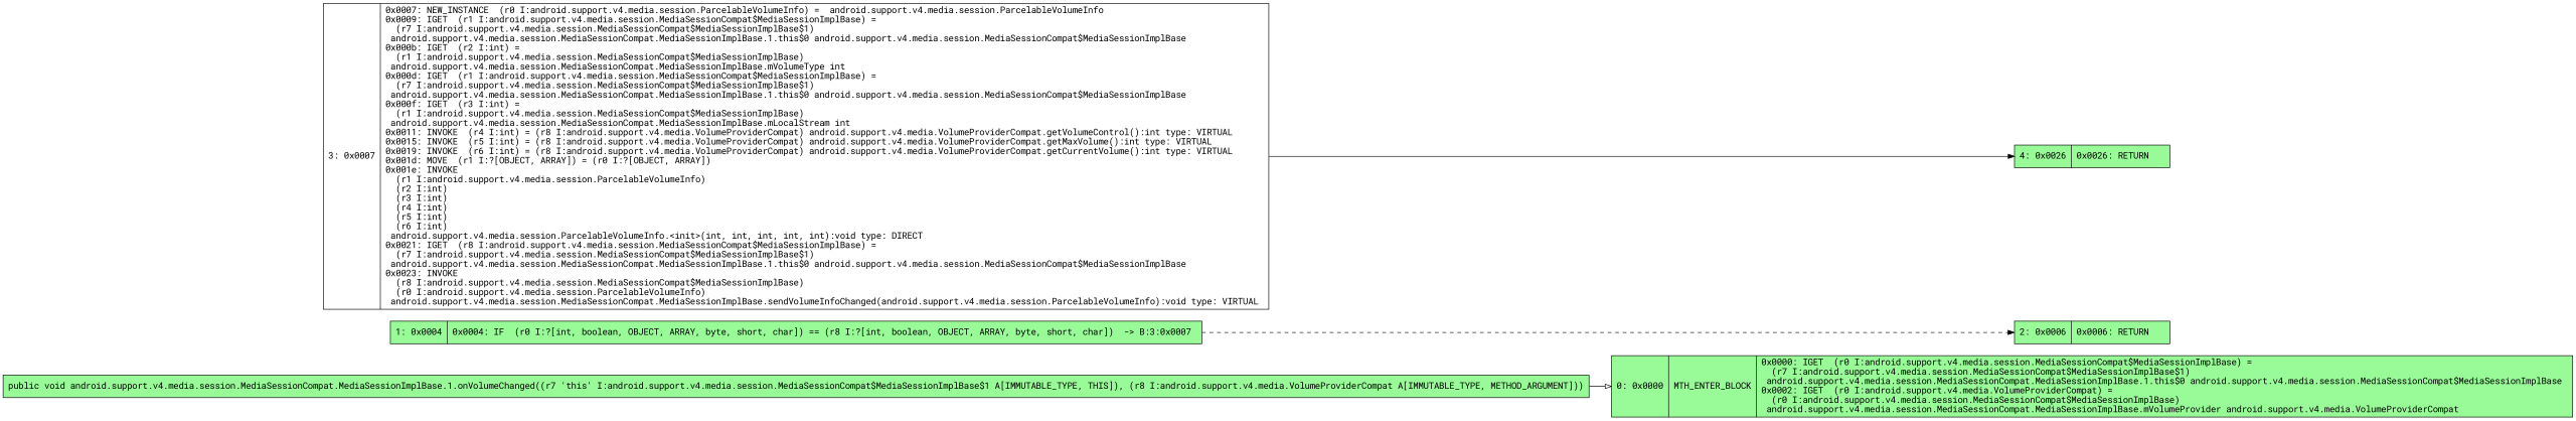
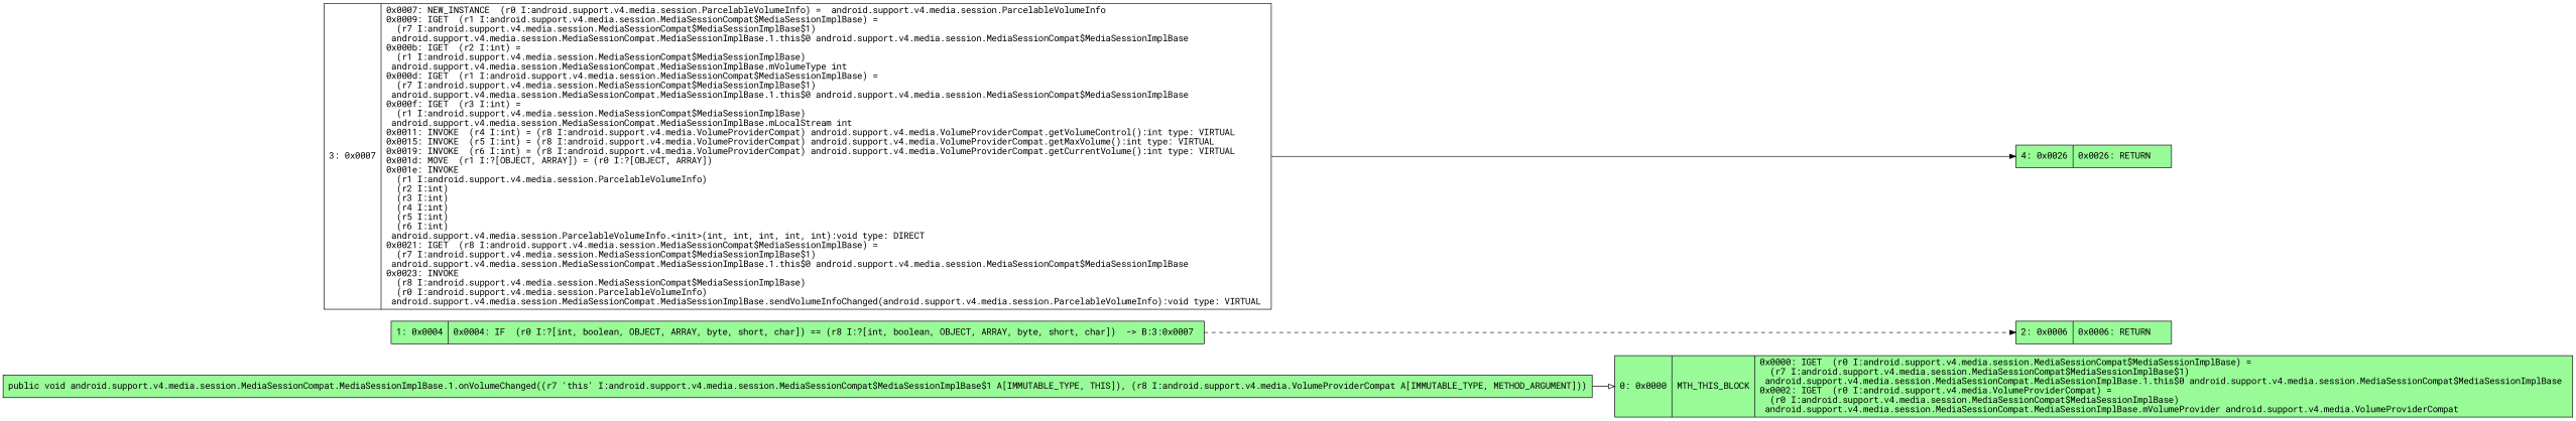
  digraph {
    fontname="Roboto Mono"
    rankdir=LR
    node [fillcolor=palegreen fontname="Roboto Mono" shape=record style=filled]
    edge [arrowhead=normal fontname="Roboto Mono"]
-   n1 [label="{0\:\ 0x0000|MTH_ENTER_BLOCK\l|0x0000: IGET  (r0 I:android.support.v4.media.session.MediaSessionCompat$MediaSessionImplBase) = \l  (r7 I:android.support.v4.media.session.MediaSessionCompat$MediaSessionImplBase$1)\l android.support.v4.media.session.MediaSessionCompat.MediaSessionImplBase.1.this$0 android.support.v4.media.session.MediaSessionCompat$MediaSessionImplBase \l0x0002: IGET  (r0 I:android.support.v4.media.VolumeProviderCompat) = \l  (r0 I:android.support.v4.media.session.MediaSessionCompat$MediaSessionImplBase)\l android.support.v4.media.session.MediaSessionCompat.MediaSessionImplBase.mVolumeProvider android.support.v4.media.VolumeProviderCompat \l}"]
+   n1 [label="{0\:\ 0x0000|MTH_THIS_BLOCK\l|0x0000: IGET  (r0 I:android.support.v4.media.session.MediaSessionCompat$MediaSessionImplBase) = \l  (r7 I:android.support.v4.media.session.MediaSessionCompat$MediaSessionImplBase$1)\l android.support.v4.media.session.MediaSessionCompat.MediaSessionImplBase.1.this$0 android.support.v4.media.session.MediaSessionCompat$MediaSessionImplBase \l0x0002: IGET  (r0 I:android.support.v4.media.VolumeProviderCompat) = \l  (r0 I:android.support.v4.media.session.MediaSessionCompat$MediaSessionImplBase)\l android.support.v4.media.session.MediaSessionCompat.MediaSessionImplBase.mVolumeProvider android.support.v4.media.VolumeProviderCompat \l}"]
    n2 [label="{1\:\ 0x0004|0x0004: IF  (r0 I:?[int, boolean, OBJECT, ARRAY, byte, short, char]) == (r8 I:?[int, boolean, OBJECT, ARRAY, byte, short, char])  \-\> B:3:0x0007 \l}"]
    n3 [label="{2\:\ 0x0006|0x0006: RETURN   \l}"]
    n4 [fillcolor=white label="{3\:\ 0x0007|0x0007: NEW_INSTANCE  (r0 I:android.support.v4.media.session.ParcelableVolumeInfo) =  android.support.v4.media.session.ParcelableVolumeInfo \l0x0009: IGET  (r1 I:android.support.v4.media.session.MediaSessionCompat$MediaSessionImplBase) = \l  (r7 I:android.support.v4.media.session.MediaSessionCompat$MediaSessionImplBase$1)\l android.support.v4.media.session.MediaSessionCompat.MediaSessionImplBase.1.this$0 android.support.v4.media.session.MediaSessionCompat$MediaSessionImplBase \l0x000b: IGET  (r2 I:int) = \l  (r1 I:android.support.v4.media.session.MediaSessionCompat$MediaSessionImplBase)\l android.support.v4.media.session.MediaSessionCompat.MediaSessionImplBase.mVolumeType int \l0x000d: IGET  (r1 I:android.support.v4.media.session.MediaSessionCompat$MediaSessionImplBase) = \l  (r7 I:android.support.v4.media.session.MediaSessionCompat$MediaSessionImplBase$1)\l android.support.v4.media.session.MediaSessionCompat.MediaSessionImplBase.1.this$0 android.support.v4.media.session.MediaSessionCompat$MediaSessionImplBase \l0x000f: IGET  (r3 I:int) = \l  (r1 I:android.support.v4.media.session.MediaSessionCompat$MediaSessionImplBase)\l android.support.v4.media.session.MediaSessionCompat.MediaSessionImplBase.mLocalStream int \l0x0011: INVOKE  (r4 I:int) = (r8 I:android.support.v4.media.VolumeProviderCompat) android.support.v4.media.VolumeProviderCompat.getVolumeControl():int type: VIRTUAL \l0x0015: INVOKE  (r5 I:int) = (r8 I:android.support.v4.media.VolumeProviderCompat) android.support.v4.media.VolumeProviderCompat.getMaxVolume():int type: VIRTUAL \l0x0019: INVOKE  (r6 I:int) = (r8 I:android.support.v4.media.VolumeProviderCompat) android.support.v4.media.VolumeProviderCompat.getCurrentVolume():int type: VIRTUAL \l0x001d: MOVE  (r1 I:?[OBJECT, ARRAY]) = (r0 I:?[OBJECT, ARRAY]) \l0x001e: INVOKE  \l  (r1 I:android.support.v4.media.session.ParcelableVolumeInfo)\l  (r2 I:int)\l  (r3 I:int)\l  (r4 I:int)\l  (r5 I:int)\l  (r6 I:int)\l android.support.v4.media.session.ParcelableVolumeInfo.\<init\>(int, int, int, int, int):void type: DIRECT \l0x0021: IGET  (r8 I:android.support.v4.media.session.MediaSessionCompat$MediaSessionImplBase) = \l  (r7 I:android.support.v4.media.session.MediaSessionCompat$MediaSessionImplBase$1)\l android.support.v4.media.session.MediaSessionCompat.MediaSessionImplBase.1.this$0 android.support.v4.media.session.MediaSessionCompat$MediaSessionImplBase \l0x0023: INVOKE  \l  (r8 I:android.support.v4.media.session.MediaSessionCompat$MediaSessionImplBase)\l  (r0 I:android.support.v4.media.session.ParcelableVolumeInfo)\l android.support.v4.media.session.MediaSessionCompat.MediaSessionImplBase.sendVolumeInfoChanged(android.support.v4.media.session.ParcelableVolumeInfo):void type: VIRTUAL \l}"]
    n5 [label="{4\:\ 0x0026|0x0026: RETURN   \l}"]
    n6 [label="{public void android.support.v4.media.session.MediaSessionCompat.MediaSessionImplBase.1.onVolumeChanged((r7 'this' I:android.support.v4.media.session.MediaSessionCompat$MediaSessionImplBase$1 A[IMMUTABLE_TYPE, THIS]), (r8 I:android.support.v4.media.VolumeProviderCompat A[IMMUTABLE_TYPE, METHOD_ARGUMENT])) }"]
    n2 -> n3 [style=dashed]
    n4 -> n5
    n6 -> n1 [arrowhead=onormal]
  }
